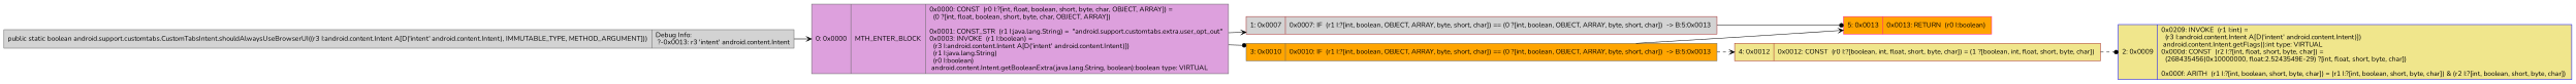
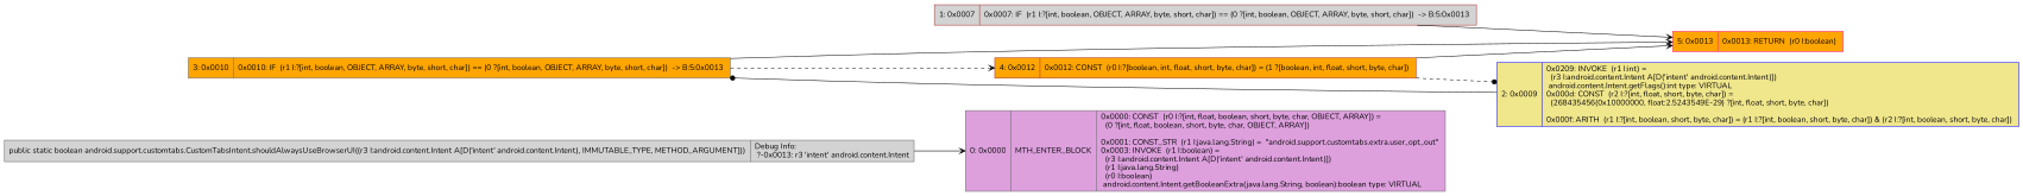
  digraph {
    fontname=Nunito
    rankdir=LR
    node [color=gray40 fillcolor=lightgrey fontname=Nunito shape=record style=filled]
    edge [arrowhead=vee fontname=Nunito]
    n1 [fillcolor=plum label="{0\:\ 0x0000|MTH_ENTER_BLOCK\l|0x0000: CONST  (r0 I:?[int, float, boolean, short, byte, char, OBJECT, ARRAY]) = \l  (0 ?[int, float, boolean, short, byte, char, OBJECT, ARRAY])\l \l0x0001: CONST_STR  (r1 I:java.lang.String) =  \"android.support.customtabs.extra.user_opt_out\" \l0x0003: INVOKE  (r1 I:boolean) = \l  (r3 I:android.content.Intent A[D('intent' android.content.Intent)])\l  (r1 I:java.lang.String)\l  (r0 I:boolean)\l android.content.Intent.getBooleanExtra(java.lang.String, boolean):boolean type: VIRTUAL \l}"]
    n2 [color=brown label="{1\:\ 0x0007|0x0007: IF  (r1 I:?[int, boolean, OBJECT, ARRAY, byte, short, char]) == (0 ?[int, boolean, OBJECT, ARRAY, byte, short, char])  \-\> B:5:0x0013 \l}"]
    n3 [color=deeppink fillcolor=orange label="{5\:\ 0x0013|0x0013: RETURN  (r0 I:boolean) \l}"]
    n4 [color=blue fillcolor=khaki label="{2\:\ 0x0009|0x0209: INVOKE  (r1 I:int) = \l  (r3 I:android.content.Intent A[D('intent' android.content.Intent)])\l android.content.Intent.getFlags():int type: VIRTUAL \l0x000d: CONST  (r2 I:?[int, float, short, byte, char]) = \l  (268435456(0x10000000, float:2.5243549E\-29) ?[int, float, short, byte, char])\l \l0x000f: ARITH  (r1 I:?[int, boolean, short, byte, char]) = (r1 I:?[int, boolean, short, byte, char]) & (r2 I:?[int, boolean, short, byte, char]) \l}"]
    n5 [fillcolor=orange label="{3\:\ 0x0010|0x0010: IF  (r1 I:?[int, boolean, OBJECT, ARRAY, byte, short, char]) == (0 ?[int, boolean, OBJECT, ARRAY, byte, short, char])  \-\> B:5:0x0013 \l}"]
-   n6 [color=brown fillcolor=khaki label="{4\:\ 0x0012|0x0012: CONST  (r0 I:?[boolean, int, float, short, byte, char]) = (1 ?[boolean, int, float, short, byte, char]) \l}"]
+   n6 [color=brown fillcolor=orange label="{4\:\ 0x0012|0x0012: CONST  (r0 I:?[boolean, int, float, short, byte, char]) = (1 ?[boolean, int, float, short, byte, char]) \l}"]
    n7 [label="{public static boolean android.support.customtabs.CustomTabsIntent.shouldAlwaysUseBrowserUI((r3 I:android.content.Intent A[D('intent' android.content.Intent), IMMUTABLE_TYPE, METHOD_ARGUMENT]))  | Debug Info:\l  ?\-0x0013: r3 'intent' android.content.Intent\l}"]
-   n1 -> n2
-   n2 -> n3 [arrowhead=dot]
-   n1 -> n5 [arrowhead=dot]
+   n2 -> n3
+   n4 -> n5 [arrowhead=dot]
    n5 -> n3
    n5 -> n6 [style=dashed]
+   n6 -> n3
    n6 -> n4 [arrowhead=dot style=dashed]
    n7 -> n1
  }
